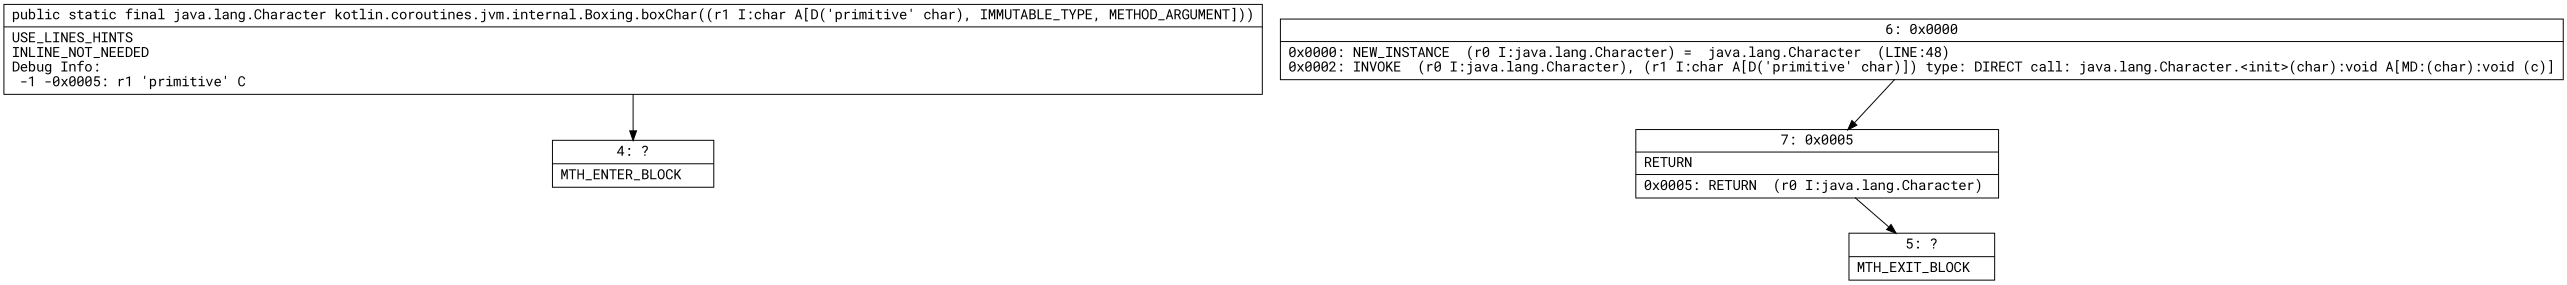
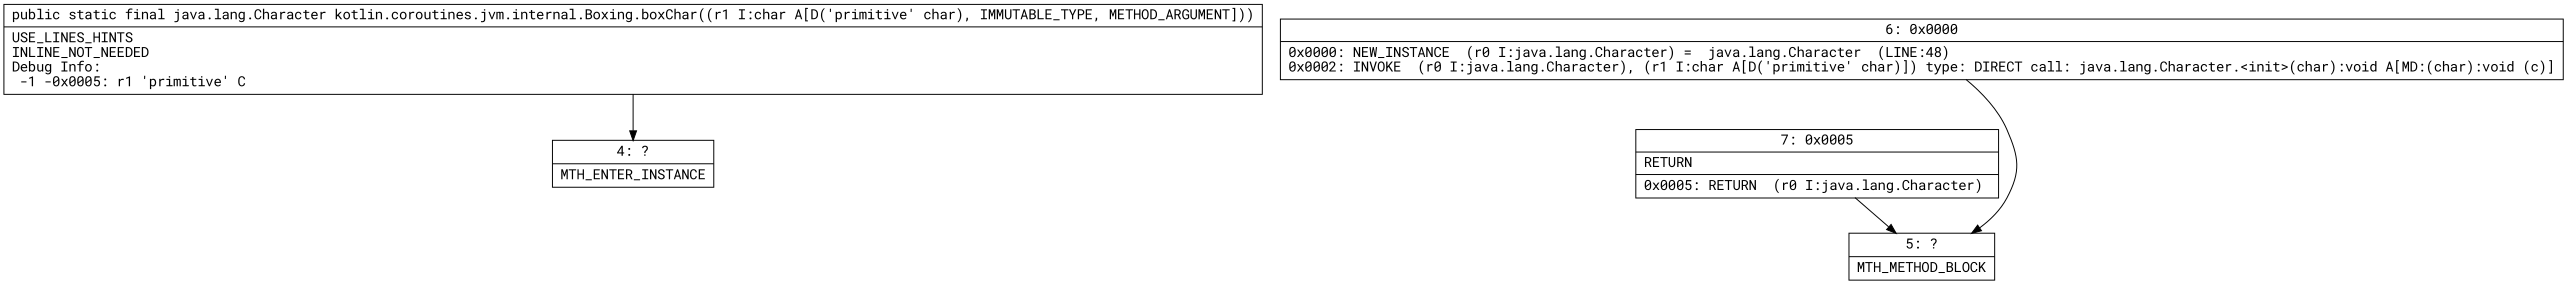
  digraph {
    fontname="Roboto Mono"
    node [fontname="Roboto Mono" shape=record]
    edge [fontname="Roboto Mono"]
-   n1 [label="{4\:\ ?|MTH_ENTER_BLOCK\l}"]
+   n1 [label="{4\:\ ?|MTH_ENTER_INSTANCE\l}"]
    n2 [label="{6\:\ 0x0000|0x0000: NEW_INSTANCE  (r0 I:java.lang.Character) =  java.lang.Character  (LINE:48)\l0x0002: INVOKE  (r0 I:java.lang.Character), (r1 I:char A[D('primitive' char)]) type: DIRECT call: java.lang.Character.\<init\>(char):void A[MD:(char):void (c)]\l}"]
    n3 [label="{7\:\ 0x0005|RETURN\l|0x0005: RETURN  (r0 I:java.lang.Character) \l}"]
-   n4 [label="{5\:\ ?|MTH_EXIT_BLOCK\l}"]
+   n4 [label="{5\:\ ?|MTH_METHOD_BLOCK\l}"]
    n5 [label="{public static final java.lang.Character kotlin.coroutines.jvm.internal.Boxing.boxChar((r1 I:char A[D('primitive' char), IMMUTABLE_TYPE, METHOD_ARGUMENT]))  | USE_LINES_HINTS\lINLINE_NOT_NEEDED\lDebug Info:\l  \-1 \-0x0005: r1 'primitive' C\l}"]
-   n2 -> n3
+   n2 -> n4
    n3 -> n4
    n5 -> n1
  }
